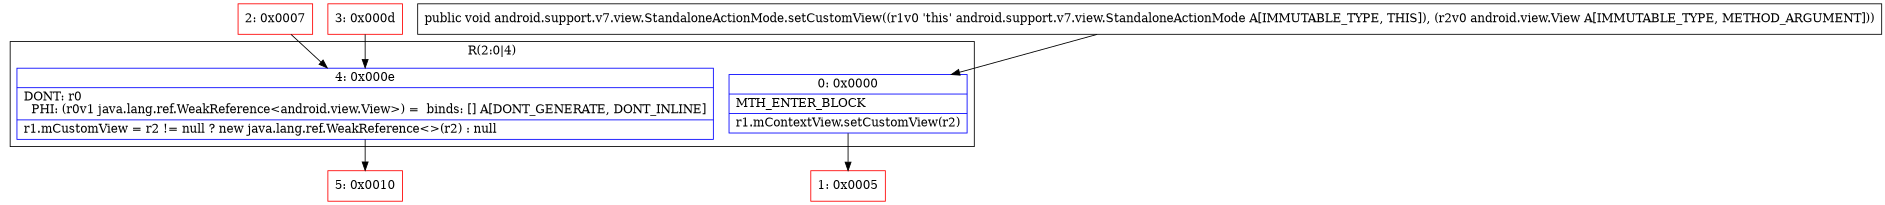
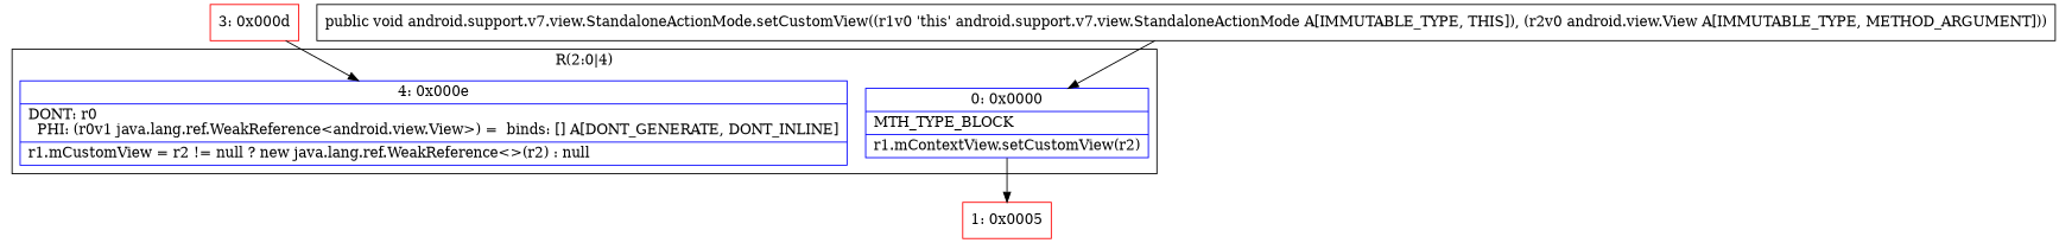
  digraph {
    node [color=red shape=record]
-   n1 [color=blue label="{0\:\ 0x0000|MTH_ENTER_BLOCK\l|r1.mContextView.setCustomView(r2)\l}"]
+   n1 [color=blue label="{0\:\ 0x0000|MTH_TYPE_BLOCK\l|r1.mContextView.setCustomView(r2)\l}"]
    n2 [color=blue label="{4\:\ 0x000e|DONT: r0 \l  PHI: (r0v1 java.lang.ref.WeakReference\<android.view.View\>) =  binds: [] A[DONT_GENERATE, DONT_INLINE]\l|r1.mCustomView = r2 != null ? new java.lang.ref.WeakReference\<\>(r2) : null\l}"]
    n3 [label="{1\:\ 0x0005}"]
-   n4 [label="{5\:\ 0x0010}"]
-   n5 [label="{2\:\ 0x0007}"]
    n6 [label="{3\:\ 0x000d}"]
    n7 [label="{public void android.support.v7.view.StandaloneActionMode.setCustomView((r1v0 'this' android.support.v7.view.StandaloneActionMode A[IMMUTABLE_TYPE, THIS]), (r2v0 android.view.View A[IMMUTABLE_TYPE, METHOD_ARGUMENT])) }" color=""]
    subgraph cluster_1 {
      label="R(2:0|4)"
      n1
      n2
    }
    n1 -> n3
-   n2 -> n4
-   n5 -> n2
    n6 -> n2
    n7 -> n1
  }
